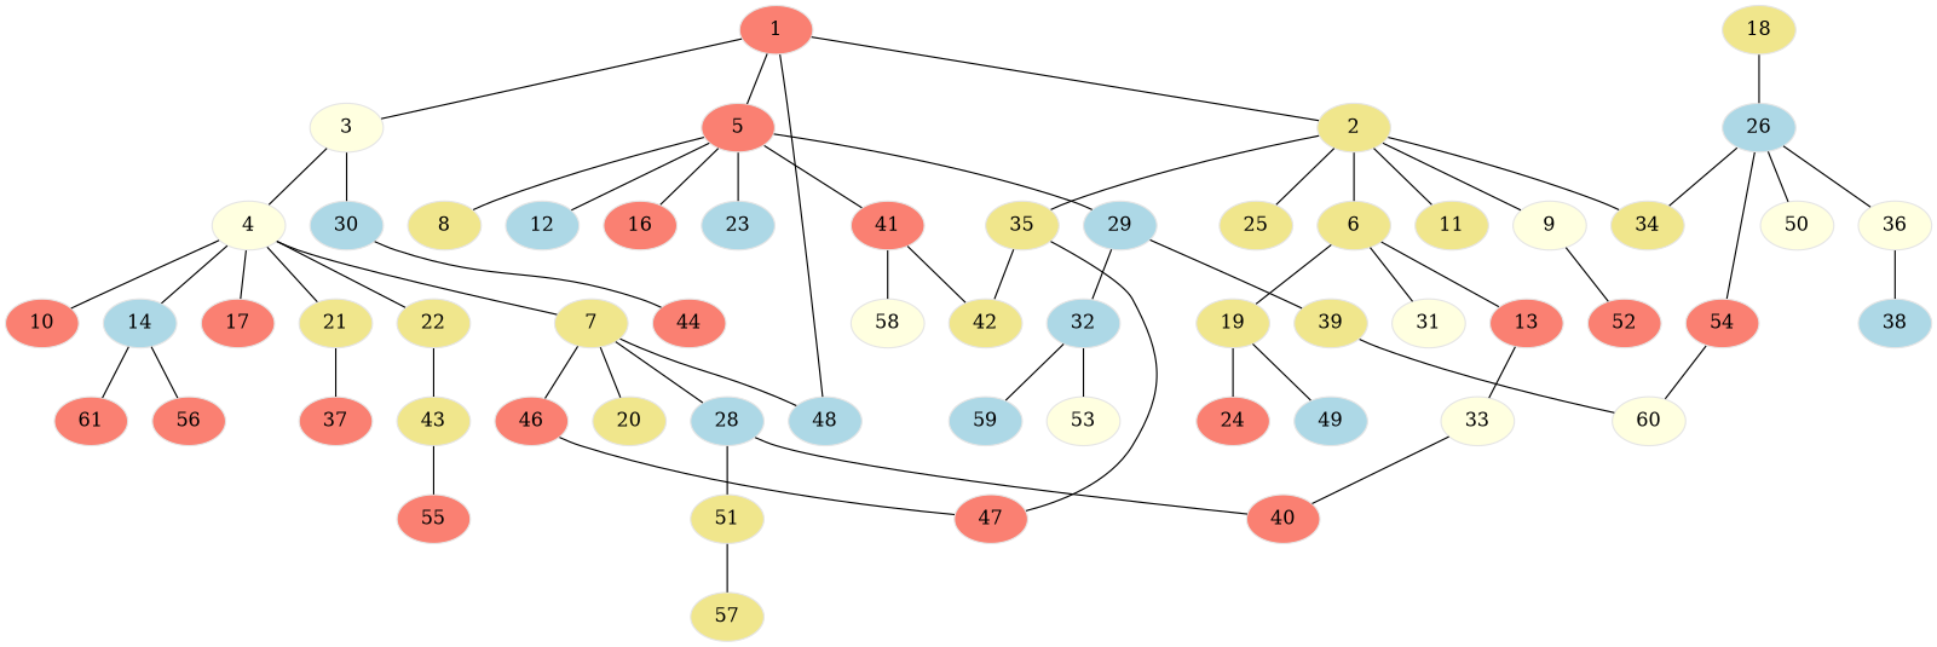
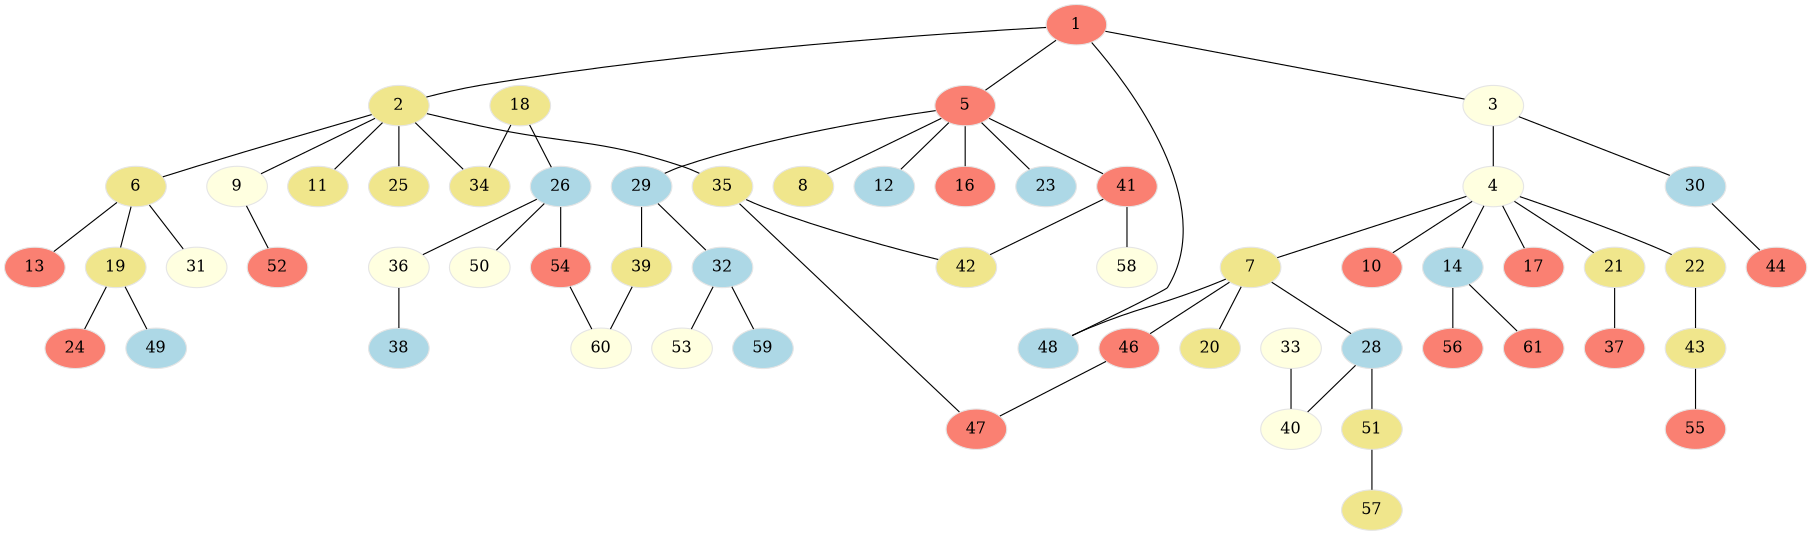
  graph {
    node [color=gray90 fillcolor=khaki style=filled]
    1 [fillcolor=salmon]
    2
    3 [fillcolor=lightyellow]
    5 [fillcolor=salmon]
    48 [fillcolor=lightblue]
    6
    9 [fillcolor=lightyellow]
    11
    25
    34
    35
    4 [fillcolor=lightyellow]
    30 [fillcolor=lightblue]
    8
    12 [fillcolor=lightblue]
    16 [fillcolor=salmon]
    23 [fillcolor=lightblue]
    29 [fillcolor=lightblue]
    41 [fillcolor=salmon]
    13 [fillcolor=salmon]
    19
    31 [fillcolor=lightyellow]
    52 [fillcolor=salmon]
    42
    47 [fillcolor=salmon]
    7
    10 [fillcolor=salmon]
    14 [fillcolor=lightblue]
    17 [fillcolor=salmon]
    21
    22
    44 [fillcolor=salmon]
    20
    28 [fillcolor=lightblue]
    46 [fillcolor=salmon]
    56 [fillcolor=salmon]
    61 [fillcolor=salmon]
    37 [fillcolor=salmon]
    43
    32 [fillcolor=lightblue]
    39
    58 [fillcolor=lightyellow]
    33 [fillcolor=lightyellow]
    24 [fillcolor=salmon]
    49 [fillcolor=lightblue]
-   40 [fillcolor=salmon]
+   40 [fillcolor=lightyellow]
    51
    26 [fillcolor=lightblue]
    18
    36 [fillcolor=lightyellow]
    50 [fillcolor=lightyellow]
    54 [fillcolor=salmon]
    55 [fillcolor=salmon]
    38 [fillcolor=lightblue]
    60 [fillcolor=lightyellow]
    57
    53 [fillcolor=lightyellow]
    59 [fillcolor=lightblue]
    1 -- 2
    1 -- 3
    1 -- 5
    1 -- 48
    2 -- 6
    2 -- 9
    2 -- 11
    2 -- 25
    2 -- 34
    2 -- 35
    3 -- 4
    3 -- 30
    5 -- 8
    5 -- 12
    5 -- 16
    5 -- 23
    5 -- 29
    5 -- 41
    6 -- 13
    6 -- 19
    6 -- 31
    9 -- 52
    35 -- 42
    35 -- 47
    4 -- 7
    4 -- 10
    4 -- 14
    4 -- 17
    4 -- 21
    4 -- 22
    30 -- 44
    29 -- 32
    29 -- 39
    41 -- 42
    41 -- 58
-   13 -- 33
    19 -- 24
    19 -- 49
    7 -- 48
    7 -- 20
    7 -- 28
    7 -- 46
    14 -- 56
    14 -- 61
    21 -- 37
    22 -- 43
    28 -- 40
    28 -- 51
    46 -- 47
    43 -- 55
    32 -- 53
    32 -- 59
    39 -- 60
    33 -- 40
    51 -- 57
-   26 -- 34
+   18 -- 34
    26 -- 36
    26 -- 50
    26 -- 54
    18 -- 26
    36 -- 38
    54 -- 60
  }
